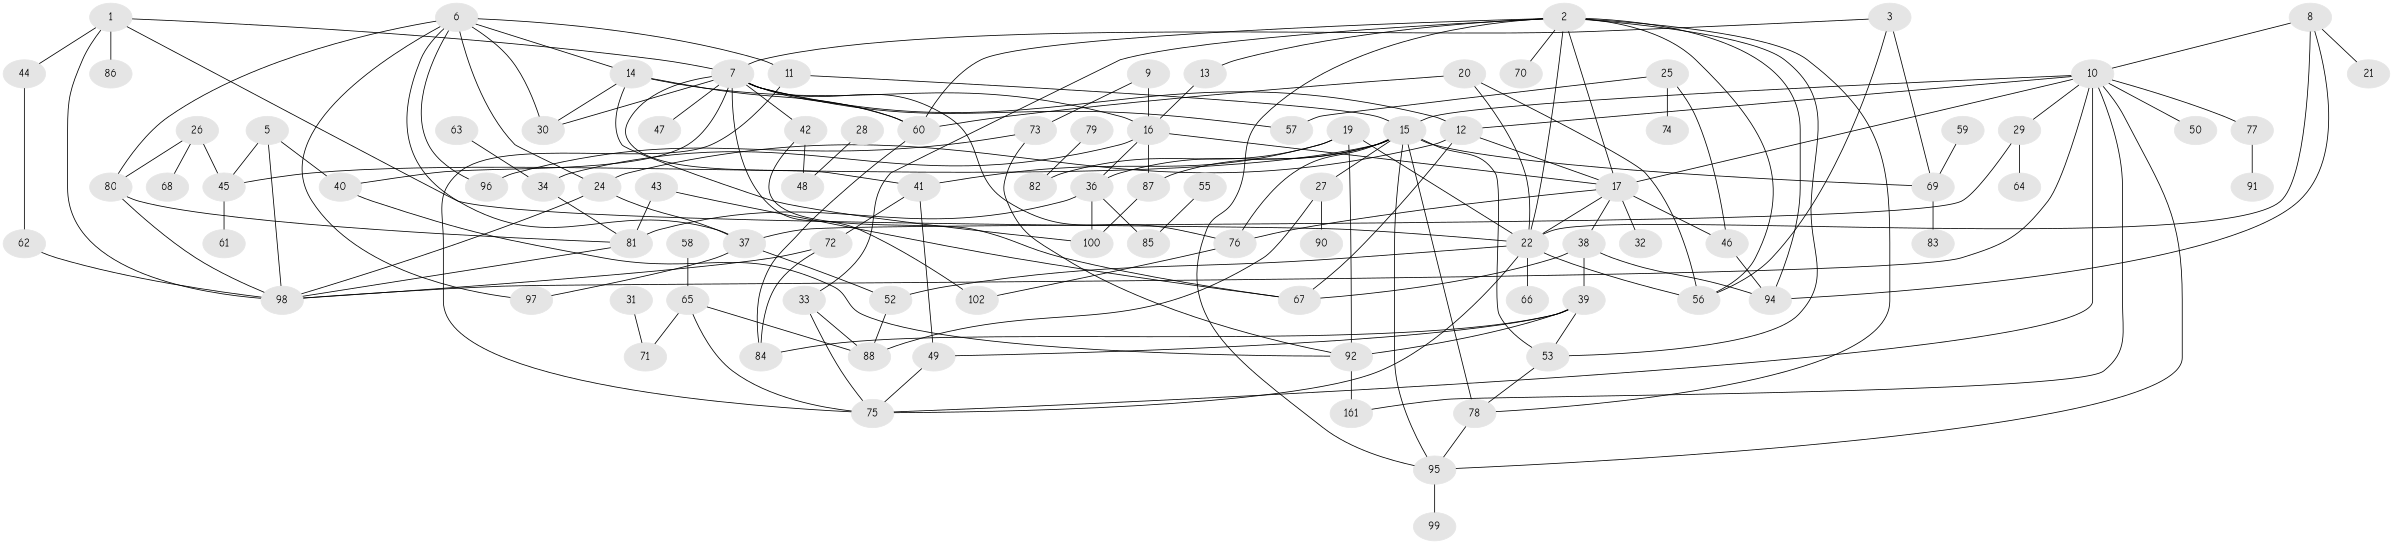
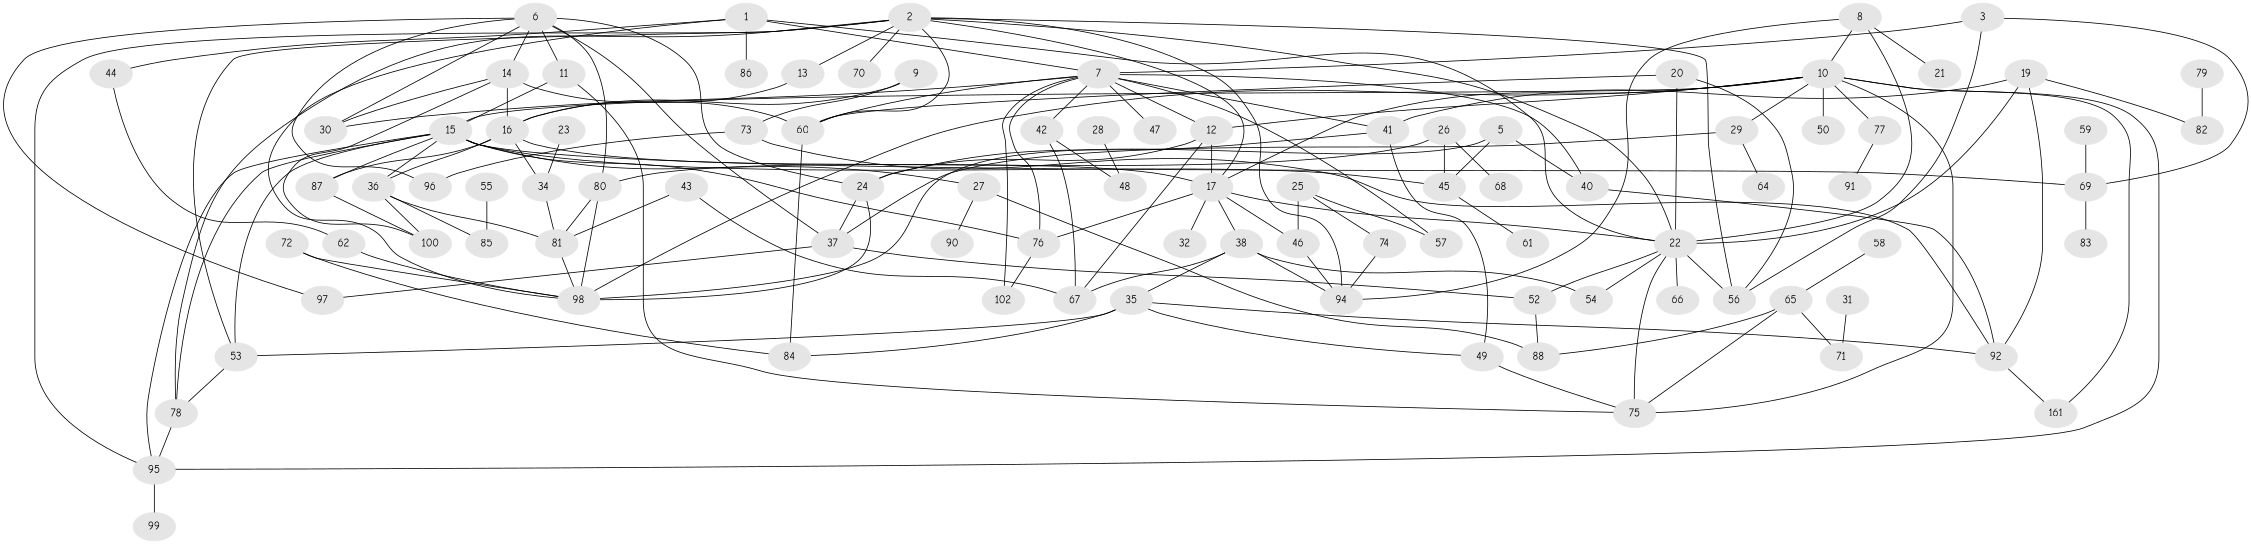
  graph {
    fontname="Comic Neue"
    node [color=gray90 fontname="Comic Neue" style=filled]
    edge [fontname="Comic Neue" weight=1.0]
    1
    7
    22
    44
    86
    98
    60
    40
    30
    12
    41
    42
    47
    57
    76
    102
    56
    75
    52
+   54
    66
    62
    2
    13
    17
-   33
    53
    70
    78
    94
    95
    16
    32
    38
    46
    88
    84
    99
    3
    69
    83
    5
    45
    92
    61
    6
    11
    14
    24
    37
    80
    96
    97
    15
    100
    81
    67
    49
    72
    48
    8
    10
    21
    29
    50
    77
    n67 [label=161]
    9
    73
    36
    87
    34
    27
    64
    91
    90
    85
-   39
+   39 [label=35]
    19
    82
    20
-   23 [label=63]
+   23
    25
    74
    26
    68
    28
    31
    71
    43
    55
    58
    65
    59
    79
    1 -- 7
    1 -- 22
    1 -- 44
    1 -- 86
    1 -- 98
    7 -- 60
    7 -- 40
    7 -- 30
    7 -- 12
    7 -- 41
    7 -- 42
    7 -- 47
    7 -- 57
    7 -- 76
    7 -- 102
    22 -- 56
    22 -- 75
    22 -- 52
+   22 -- 54
    22 -- 66
    44 -- 62
    60 -- 84
    40 -- 92
    12 -- 17
    12 -- 24
    12 -- 67
    41 -- 49
-   41 -- 72
+   41 -- 24
    42 -- 67
    42 -- 48
    76 -- 102
    52 -- 88
    62 -- 98
    2 -- 22
    2 -- 60
    2 -- 56
    2 -- 13
    2 -- 17
-   2 -- 33
    2 -- 53
    2 -- 70
    2 -- 78
    2 -- 94
    2 -- 95
    13 -- 16
    17 -- 22
    17 -- 76
    17 -- 32
    17 -- 38
    17 -- 46
-   33 -- 75
-   33 -- 88
    53 -- 78
    78 -- 95
    95 -- 99
    16 -- 17
    16 -- 36
    16 -- 87
    16 -- 34
+   38 -- 54
    38 -- 94
    38 -- 67
    38 -- 39
    46 -- 94
    3 -- 7
    3 -- 56
    3 -- 69
    69 -- 83
    5 -- 98
    5 -- 40
    5 -- 45
    45 -- 61
    92 -- n67
    6 -- 30
    6 -- 11
    6 -- 14
    6 -- 24
    6 -- 37
    6 -- 80
    6 -- 96
    6 -- 97
    11 -- 75
    11 -- 15
    14 -- 60
    14 -- 30
    14 -- 16 [weight=2.0]
    14 -- 100
    24 -- 98
    24 -- 37
    37 -- 52
    37 -- 97
    80 -- 98
    80 -- 81
    15 -- 76
    15 -- 53
    15 -- 78
    15 -- 95
    15 -- 69
    15 -- 45
    15 -- 36
    15 -- 87
    15 -- 27
    81 -- 98
    49 -- 75
    72 -- 98
    72 -- 84
    8 -- 22
    8 -- 94
    8 -- 10
    8 -- 21
    10 -- 98
    10 -- 12
    10 -- 75
    10 -- 17
    10 -- 95
    10 -- 15
    10 -- 29
    10 -- 50
    10 -- 77
    10 -- n67
    29 -- 37
    29 -- 64
    77 -- 91
    9 -- 16 [weight=2.0]
    9 -- 73
    73 -- 92
    73 -- 96
    36 -- 100
    36 -- 81
    36 -- 85
    87 -- 100
    34 -- 81
    27 -- 88
    27 -- 90
    39 -- 53
    39 -- 84
    39 -- 92
    39 -- 49
    19 -- 22 [weight=2.0]
    19 -- 41
    19 -- 92
    19 -- 82
    20 -- 22
    20 -- 60
    20 -- 56
    23 -- 34
    25 -- 57
    25 -- 46
    25 -- 74
+   74 -- 94
    26 -- 45
    26 -- 80
    26 -- 68
    28 -- 48
    31 -- 71
    43 -- 81
    43 -- 67
    55 -- 85
    58 -- 65
    65 -- 75
    65 -- 88
    65 -- 71
    59 -- 69
    79 -- 82
  }
